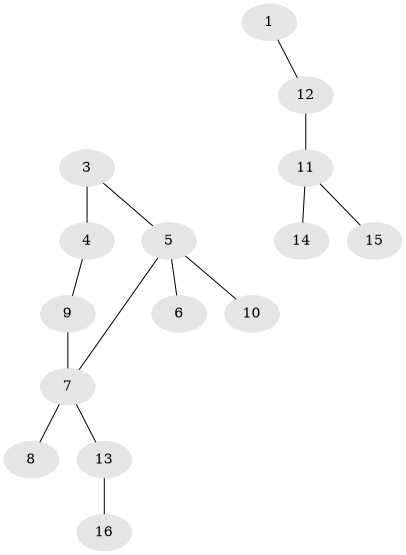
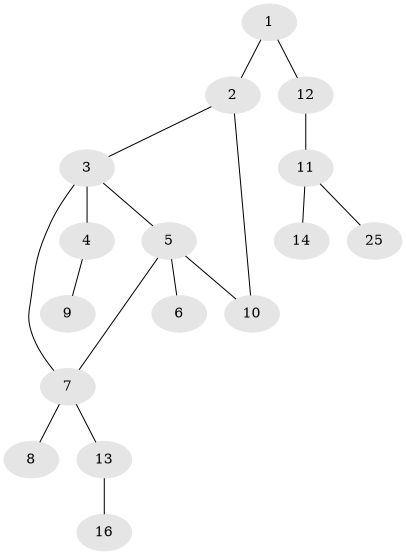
  graph {
    node [color=gray90 style=filled]
    edge [weight=1.0]
    1
+   2
    12
    3
    10
    11
    14
-   15
+   15 [label=25]
    4
    5
    7
    9
    6
    8
    13
    16
+   1 -- 2
    1 -- 12
+   2 -- 3
+   2 -- 10
    12 -- 11
    3 -- 4 [weight=4.0]
    3 -- 5
-   9 -- 7
+   3 -- 7
    11 -- 14
    11 -- 15
    4 -- 9
    5 -- 10
    5 -- 7
    5 -- 6
    7 -- 8
    7 -- 13
    13 -- 16
  }
